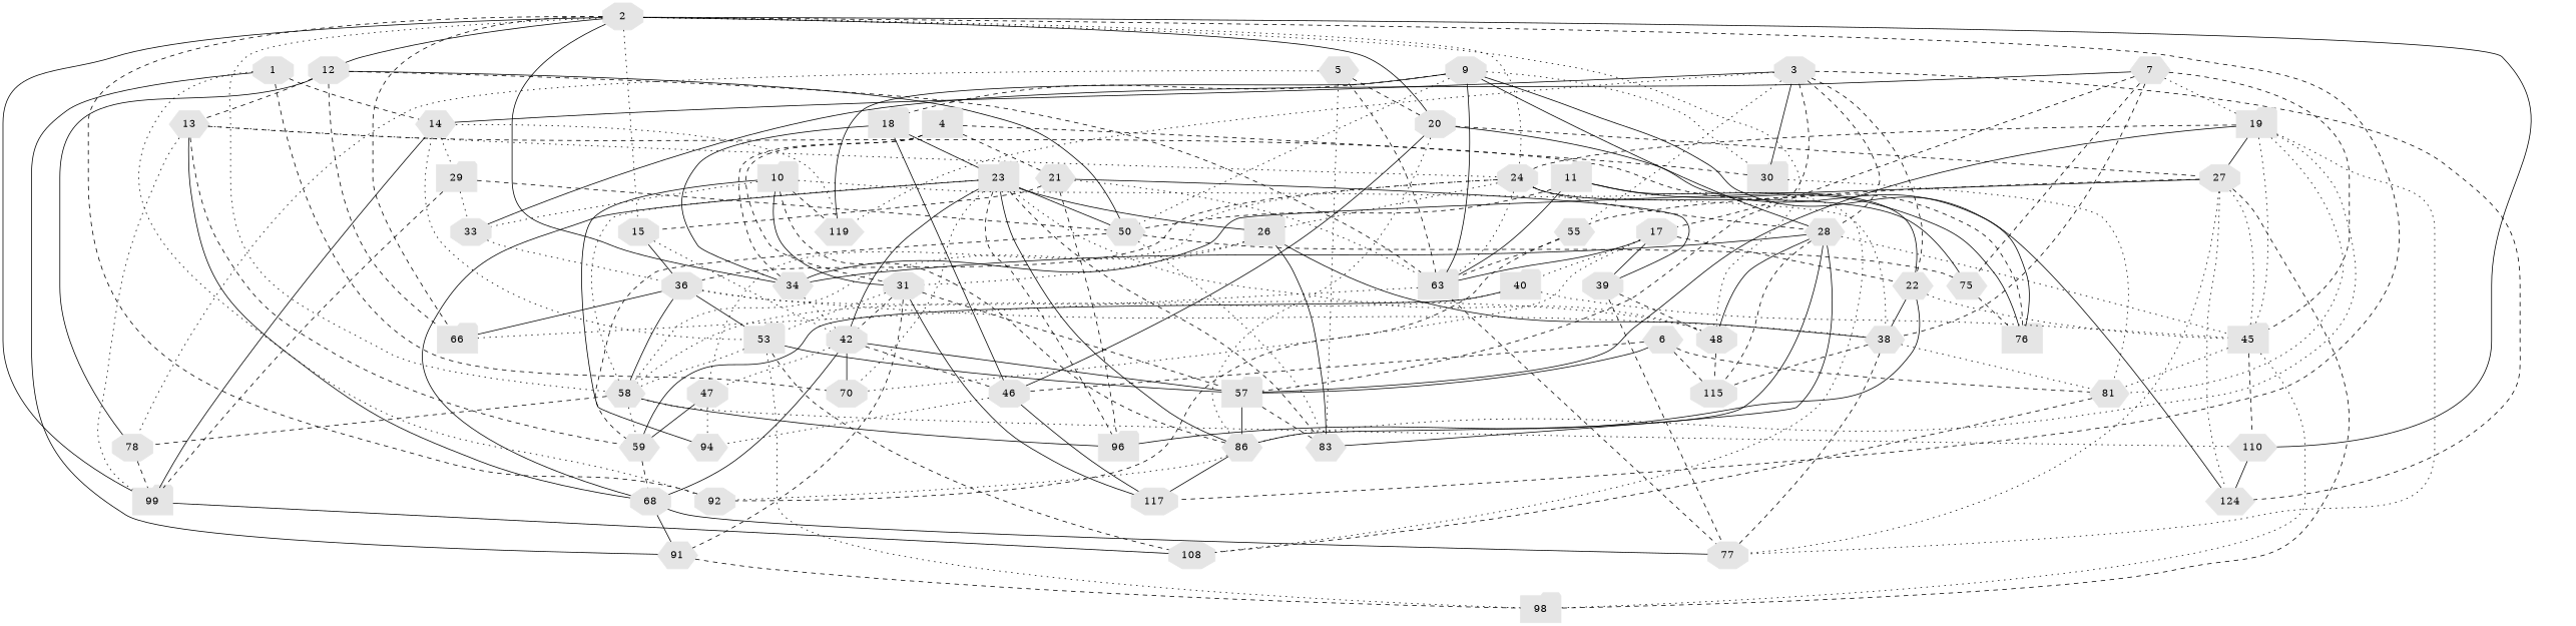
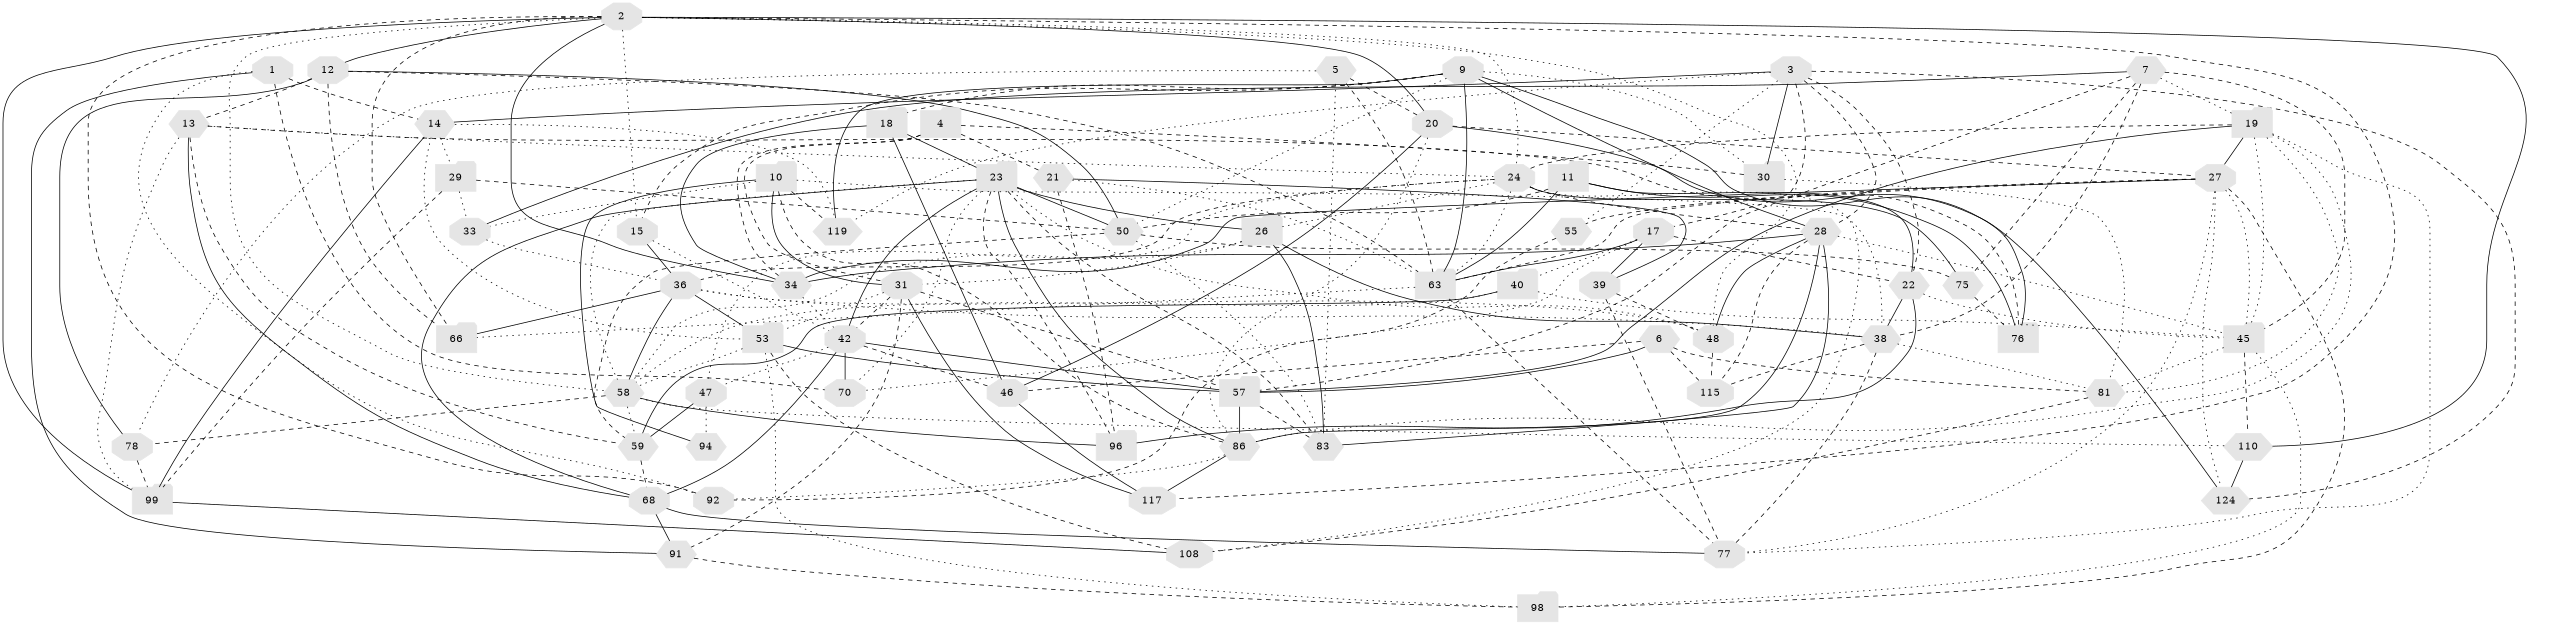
  graph {
    node [color=gray90 shape=octagon style=filled]
    edge [style=dashed]
    14 [shape=hexagon super="+25"]
    99 [shape=folder super="+126"]
    119 [shape=hexagon]
    29 [shape=folder]
    53 [shape=folder super="+102"]
    1
    70
    91 [shape=hexagon]
    92
    98 [shape=folder]
    2 [super="+106+103+116"]
    12 [super="+37"]
    15 [super="+44"]
    20 [super="+112"]
    24 [super="+41+113"]
    34 [shape=hexagon super="+35"]
    48 [super="+121"]
    58 [shape=hexagon super="+64+79+111"]
    66 [shape=folder]
    110 [shape=hexagon]
    117
    63 [shape=folder super="+87"]
    78
    50 [shape=hexagon super="+71+65"]
    13 [shape=hexagon super="+74"]
    36 [super="+49"]
    42 [super="+80+125"]
    124 [shape=hexagon]
    46 [super="+97"]
    86 [shape=hexagon super="+131"]
    27 [super="+95+60"]
    28 [shape=hexagon super="+84+69+61"]
    75 [shape=hexagon]
    26 [shape=folder super="+100"]
    47
    108
    115
    59 [shape=hexagon super="+85"]
    96 [shape=folder]
    3 [super="+8"]
    17 [super="+127"]
    22 [shape=hexagon super="+107"]
    30 [shape=folder]
    55 [shape=hexagon]
    39
    40 [shape=folder]
    38 [shape=hexagon super="+54"]
    45 [shape=folder super="+128+101"]
    83 [shape=hexagon super="+122"]
    81 [shape=hexagon super="+105"]
    4 [shape=folder]
    21 [shape=hexagon]
    31 [super="+51+114"]
    57 [shape=folder super="+62+73"]
    5 [shape=hexagon]
    77 [super="+82"]
    94 [shape=hexagon]
    6 [shape=hexagon]
    7 [shape=hexagon super="+72"]
    19 [shape=folder super="+32+118"]
    33
    76 [shape=folder]
    9 [super="+52+16"]
    18 [shape=folder]
    23 [shape=folder super="+67"]
    10 [shape=folder super="+43"]
    11 [shape=folder]
    68 [super="+129"]
    14 -- 99 [style=solid]
    14 -- 119 [style=dotted]
    14 -- 29 [style=dotted]
    14 -- 53 [style=dotted]
    99 -- 108 [style=solid]
    29 -- 99
    29 -- 50
    29 -- 33 [style=dotted]
    53 -- 98 [style=dotted]
    53 -- 58 [style=dotted]
    53 -- 108
    53 -- 57 [style=solid]
    1 -- 14
    1 -- 70
    1 -- 91 [style=solid]
    1 -- 92 [style=dotted]
    91 -- 98
    2 -- 99 [style=solid]
    2 -- 92
    2 -- 12 [style=solid]
    2 -- 15 [style=dotted weight=3]
    2 -- 20 [style=solid]
    2 -- 24 [style=dotted]
    2 -- 34 [style=solid]
    2 -- 48 [style=dotted]
    2 -- 58 [style=dotted]
    2 -- 66
    2 -- 110 [style=solid]
    2 -- 117
    12 -- 66
    12 -- 63
    12 -- 78 [style=solid]
    12 -- 50 [style=solid]
    12 -- 13
    15 -- 36 [style=solid]
    15 -- 42 [style=dotted]
    20 -- 124 [style=solid]
    20 -- 46 [style=solid]
    20 -- 86 [style=dotted]
    20 -- 27
    24 -- 63 [style=dotted]
    24 -- 36
    24 -- 28
    24 -- 75 [style=solid]
    24 -- 26 [style=dotted]
    24 -- 47 [style=dotted]
    24 -- 108 [style=dotted]
    34 -- 42 [style=dotted]
    48 -- 115
    58 -- 110 [style=dotted]
    58 -- 78
    58 -- 59 [style=dotted]
    58 -- 96 [style=solid]
    110 -- 124 [style=solid]
    63 -- 66 [style=dotted]
    63 -- 77
    78 -- 99
    50 -- 75
    50 -- 59
    50 -- 83 [style=dotted]
    13 -- 99 [style=dotted]
    13 -- 24 [style=dotted]
    13 -- 59
    13 -- 76
    13 -- 68 [style=solid]
    36 -- 53 [style=solid]
    36 -- 48 [style=dotted]
    36 -- 58 [style=solid]
    36 -- 66 [style=solid]
    36 -- 38 [style=dotted]
    42 -- 70 [style=solid]
    42 -- 46
    42 -- 47 [style=dotted]
    42 -- 57 [style=solid]
    42 -- 68 [style=solid]
    46 -- 117 [style=solid]
-   46 -- 94 [style=dotted]
    86 -- 92 [style=dotted]
    86 -- 117 [style=solid]
    27 -- 98
    27 -- 34 [style=solid]
    27 -- 124 [style=dotted]
    27 -- 55
    27 -- 45 [style=dotted]
    27 -- 77 [style=dotted]
    28 -- 34 [style=solid]
    28 -- 48 [style=solid]
    28 -- 86 [style=solid]
    28 -- 115
    28 -- 45 [style=dotted weight=2]
    28 -- 83 [style=solid]
    75 -- 76
    26 -- 58 [style=dotted]
    26 -- 38 [style=solid]
    26 -- 83 [style=solid]
    26 -- 31 [style=dotted]
    47 -- 59 [style=solid]
    47 -- 94 [style=dotted]
    59 -- 68
    3 -- 14 [style=solid]
    3 -- 119 [style=dotted]
    3 -- 124
    3 -- 28
    3 -- 17
    3 -- 22
    3 -- 30 [style=solid]
    3 -- 55 [style=dotted]
    17 -- 70 [style=dotted]
    17 -- 63 [style=solid]
    17 -- 22
    17 -- 39 [style=solid]
    17 -- 40 [style=dotted]
    22 -- 96 [style=solid]
    22 -- 38 [style=solid]
    22 -- 45 [style=dotted]
    30 -- 81 [style=dotted]
    55 -- 92
-   55 -- 63
+   27 -- 63
    39 -- 48
    39 -- 77
    40 -- 58 [style=dotted]
    40 -- 59 [style=solid]
    40 -- 45 [style=dotted]
    38 -- 115
    38 -- 81 [style=dotted]
    38 -- 77
    45 -- 98 [style=dotted]
    45 -- 110
    45 -- 81 [style=dotted]
    81 -- 108
    4 -- 34
    4 -- 30
    4 -- 21
    4 -- 31
    21 -- 63 [style=dotted]
    21 -- 96
    21 -- 39 [style=solid]
    31 -- 53 [style=dotted]
    31 -- 91
    31 -- 117 [style=solid]
    31 -- 42
    31 -- 57
    57 -- 86 [style=solid]
    57 -- 83
    5 -- 20
    5 -- 63
    5 -- 78 [style=dotted]
    5 -- 83 [style=dotted]
    6 -- 46
    6 -- 115
    6 -- 81
    6 -- 57 [style=solid]
    7 -- 75
    7 -- 38
    7 -- 45
    7 -- 57
    7 -- 19 [style=dotted]
    7 -- 33 [style=solid]
    19 -- 24
    19 -- 86 [style=dotted]
    19 -- 27 [style=solid]
    19 -- 45 [style=dotted]
    19 -- 81 [style=dotted]
    19 -- 57 [style=solid]
    19 -- 77 [style=dotted]
    33 -- 36 [style=dotted]
    9 -- 119 [style=solid]
-   21 -- 15
+   9 -- 15
    9 -- 63 [style=solid]
    9 -- 50 [style=dotted]
    9 -- 28 [style=solid]
    9 -- 30 [style=dotted]
    9 -- 76 [style=solid]
    9 -- 18
    18 -- 34 [style=solid]
    18 -- 46 [style=solid]
    18 -- 23 [style=solid]
    23 -- 70 [style=dotted]
    23 -- 48 [style=dotted]
    23 -- 58 [style=dotted]
    23 -- 50 [style=solid]
    23 -- 42 [style=solid weight=2]
    23 -- 86 [style=solid]
    23 -- 26 [style=solid]
    23 -- 96
    23 -- 83
    23 -- 68 [style=solid]
    10 -- 119
    10 -- 86
    10 -- 38 [style=dotted]
    10 -- 31 [style=solid]
    10 -- 94 [style=solid]
    10 -- 33 [style=dotted]
    11 -- 63 [style=solid]
    11 -- 50
    11 -- 22 [style=solid]
    11 -- 76 [style=solid]
    68 -- 91 [style=solid]
    68 -- 77 [style=solid]
  }
